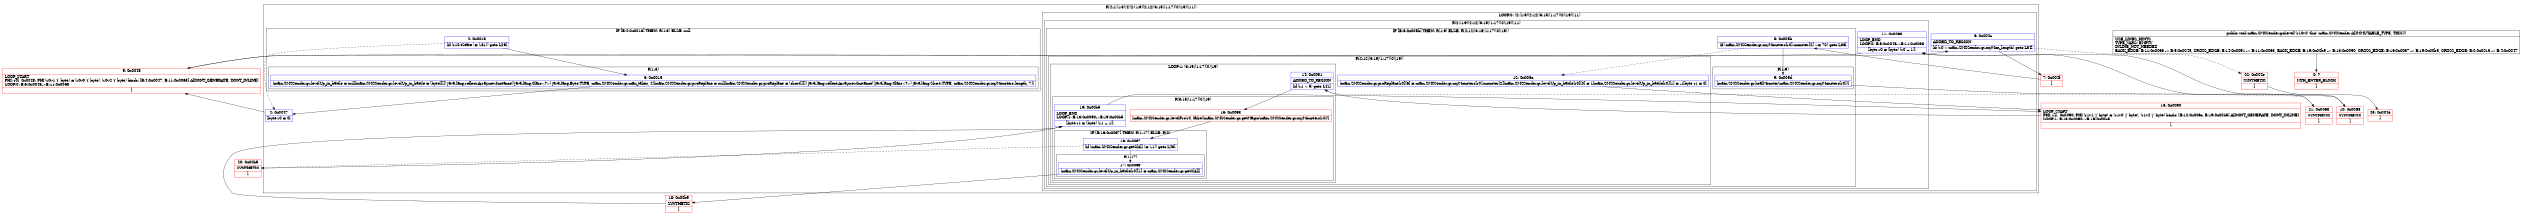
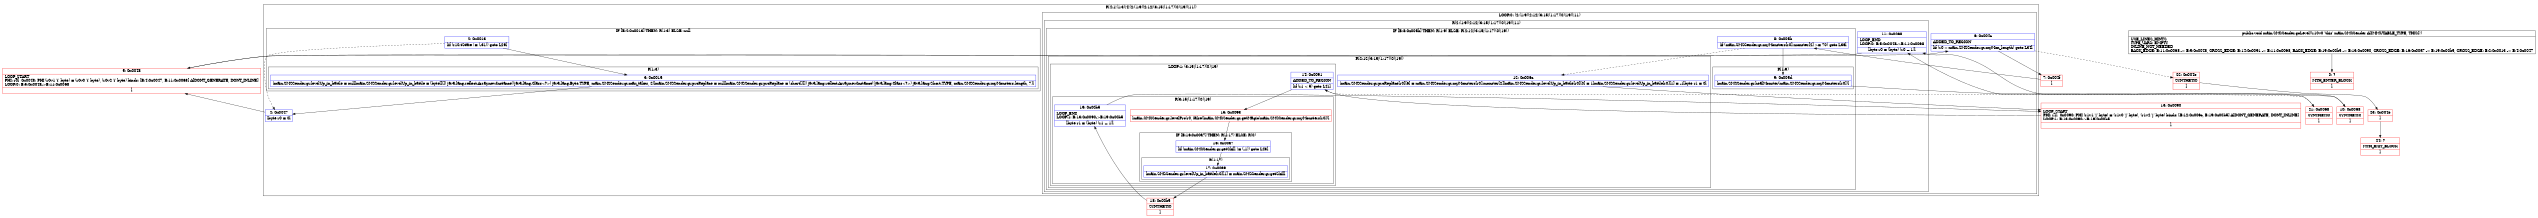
  digraph {
    node [color=blue shape=record]
    n1 [label="{3\:\ 0x0015|lmain.SMSSender.gr.levelUp_in_battle = nulllmain.SMSSender.gr.levelUp_in_battle = (byte[][]) java.lang.reflect.Array.newInstance((java.lang.Class\<?\>) java.lang.Byte.TYPE, main.SMSSender.gr.max_takes, 2)lmain.SMSSender.gr.proReplace = nulllmain.SMSSender.gr.proReplace = (short[][]) java.lang.reflect.Array.newInstance((java.lang.Class\<?\>) java.lang.Short.TYPE, main.SMSSender.gr.myMonsters.length, 7)l}"]
    n2 [label="{2\:\ 0x0013|lif (r10.tState != (\-31)) goto L29l}"]
    n3 [label="{9\:\ 0x005d|lmain.SMSSender.gr.healMonster(main.SMSSender.gr.myMonsters[r0])l}"]
    n4 [label="{17\:\ 0x00a9|lmain.SMSSender.gr.levelUp_in_battle[r0][1] = main.SMSSender.gr.getSkilll}"]
    n5 [label="{16\:\ 0x00a7|lif (main.SMSSender.gr.getSkill != (\-1)) goto L43l}"]
    n6 [color=red label="{15\:\ 0x0093|lmain.SMSSender.gr.levelPro(r0, false)lmain.SMSSender.gr.getMagic(main.SMSSender.gr.myMonsters[r0])l}"]
    n7 [label="{19\:\ 0x00b5|LOOP_END\lLOOP:1: B:13:0x0090\-\>B:19:0x00b5\l|lbyte r1 = (byte) (r1 + 1)l}"]
    n8 [label="{14\:\ 0x0091|ADDED_TO_REGION\l|lif (r1 \< 5) goto L41l}"]
    n9 [label="{12\:\ 0x006c|lmain.SMSSender.gr.proReplace[r0][6] = main.SMSSender.gr.myMonsters[r0].monster[2]lmain.SMSSender.gr.levelUp_in_battle[r0][0] = 1lmain.SMSSender.gr.levelUp_in_battle[r0][1] = \-1lbyte r1 = 0l}"]
    n10 [label="{8\:\ 0x005b|lif (main.SMSSender.gr.myMonsters[r0].monster[2] \>= 70) goto L36l}"]
    n11 [label="{11\:\ 0x0068|LOOP_END\lLOOP:0: B:5:0x0048\-\>B:11:0x0068\l|lbyte r0 = (byte) (r0 + 1)l}"]
    n12 [label="{6\:\ 0x004c|ADDED_TO_REGION\l|lif (r0 \< main.SMSSender.gr.myMon_length) goto L34l}"]
    n13 [label="{4\:\ 0x0047|lbyte r0 = 0l}"]
    n14 [color=red label="{10\:\ 0x0068|SYNTHETIC\l|l}"]
    n15 [color=red label="{18\:\ 0x00b5|SYNTHETIC\l|l}"]
-   n16 [color=red label="{20\:\ 0x00b5|SYNTHETIC\l|l}"]
    n17 [color=red label="{13\:\ 0x0090|LOOP_START\lPHI: r1l  0x0090: PHI (r1v1 'j' byte) = (r1v0 'j' byte), (r1v2 'j' byte) binds: [B:12:0x006c, B:19:0x00b5] A[DONT_GENERATE, DONT_INLINE]\lLOOP:1: B:13:0x0090\-\>B:19:0x00b5\l|l}"]
    n18 [color=red label="{21\:\ 0x0068|SYNTHETIC\l|l}"]
    n19 [color=red label="{5\:\ 0x0048|LOOP_START\lPHI: r0l  0x0048: PHI (r0v1 'i' byte) = (r0v0 'i' byte), (r0v2 'i' byte) binds: [B:4:0x0047, B:11:0x0068] A[DONT_GENERATE, DONT_INLINE]\lLOOP:0: B:5:0x0048\-\>B:11:0x0068\l|l}"]
    n20 [color=red label="{7\:\ 0x004f|l}"]
    n21 [color=red label="{22\:\ 0x004e|SYNTHETIC\l|l}"]
    n22 [color=red label="{23\:\ 0x004e|l}"]
    n23 [color=red label="{0\:\ ?|MTH_ENTER_BLOCK\l|l}"]
+   n24 [color=red label="{24\:\ ?|MTH_EXIT_BLOCK\l|l}"]
    n25 [label="{public void main.SMSSender.goLevel((r10v0 'this' main.SMSSender A[IMMUTABLE_TYPE, THIS]))  | USE_LINES_HINTS\lTYPE_VARS: EMPTY\lINLINE_NOT_NEEDED\lBACK_EDGE: B:11:0x0068 \-\> B:5:0x0048, CROSS_EDGE: B:14:0x0091 \-\> B:11:0x0068, BACK_EDGE: B:19:0x00b5 \-\> B:13:0x0090, CROSS_EDGE: B:16:0x00a7 \-\> B:19:0x00b5, CROSS_EDGE: B:2:0x0013 \-\> B:4:0x0047\l}" color=""]
    subgraph cluster_1 {
      label="R(4:1|(1:3)|4|(2:(1:9)(2:12|(3:15|(1:17)(0)|19))|11))"
      n13
      subgraph cluster_2 {
        label="IF [B:2:0x0013] THEN: R(1:3) ELSE: null"
        n2
        subgraph cluster_3 {
          label="R(1:3)"
          n1
        }
      }
      subgraph cluster_4 {
        label="LOOP:0: (2:(1:9)(2:12|(3:15|(1:17)(0)|19))|11)"
        n12
        subgraph cluster_5 {
          label="R(2:(1:9)(2:12|(3:15|(1:17)(0)|19))|11)"
          n11
          subgraph cluster_6 {
            label="IF [B:8:0x005b] THEN: R(1:9) ELSE: R(2:12|(3:15|(1:17)(0)|19))"
            n10
            subgraph cluster_7 {
              label="R(1:9)"
              n3
            }
            subgraph cluster_8 {
              label="R(2:12|(3:15|(1:17)(0)|19))"
              n9
              subgraph cluster_9 {
                label="LOOP:1: (3:15|(1:17)(0)|19)"
                n8
                subgraph cluster_10 {
                  label="R(3:15|(1:17)(0)|19)"
                  n6
                  n7
                  subgraph cluster_11 {
                    label="IF [B:16:0x00a7] THEN: R(1:17) ELSE: R(0)"
                    n5
                    subgraph cluster_12 {
                      label="R(1:17)"
                      n4
                    }
                    subgraph cluster_13 {
                      label="R(0)"
                    }
                  }
                }
              }
            }
          }
        }
      }
    }
    n1 -> n13
    n2 -> n1
    n2 -> n13 [style=dashed]
    n3 -> n14
    n4 -> n15
    n5 -> n4
-   n5 -> n16 [style=dashed]
    n6 -> n5
    n7 -> n17
    n8 -> n6
    n8 -> n18 [style=dashed]
    n9 -> n17
    n10 -> n3
    n10 -> n9 [style=dashed]
    n11 -> n19
    n12 -> n20
    n12 -> n21 [style=dashed]
    n13 -> n19
    n14 -> n11
    n15 -> n7
-   n16 -> n7
    n17 -> n8
    n18 -> n11
    n19 -> n12
    n20 -> n10
    n21 -> n22
+   n22 -> n24
    n25 -> n23
  }
